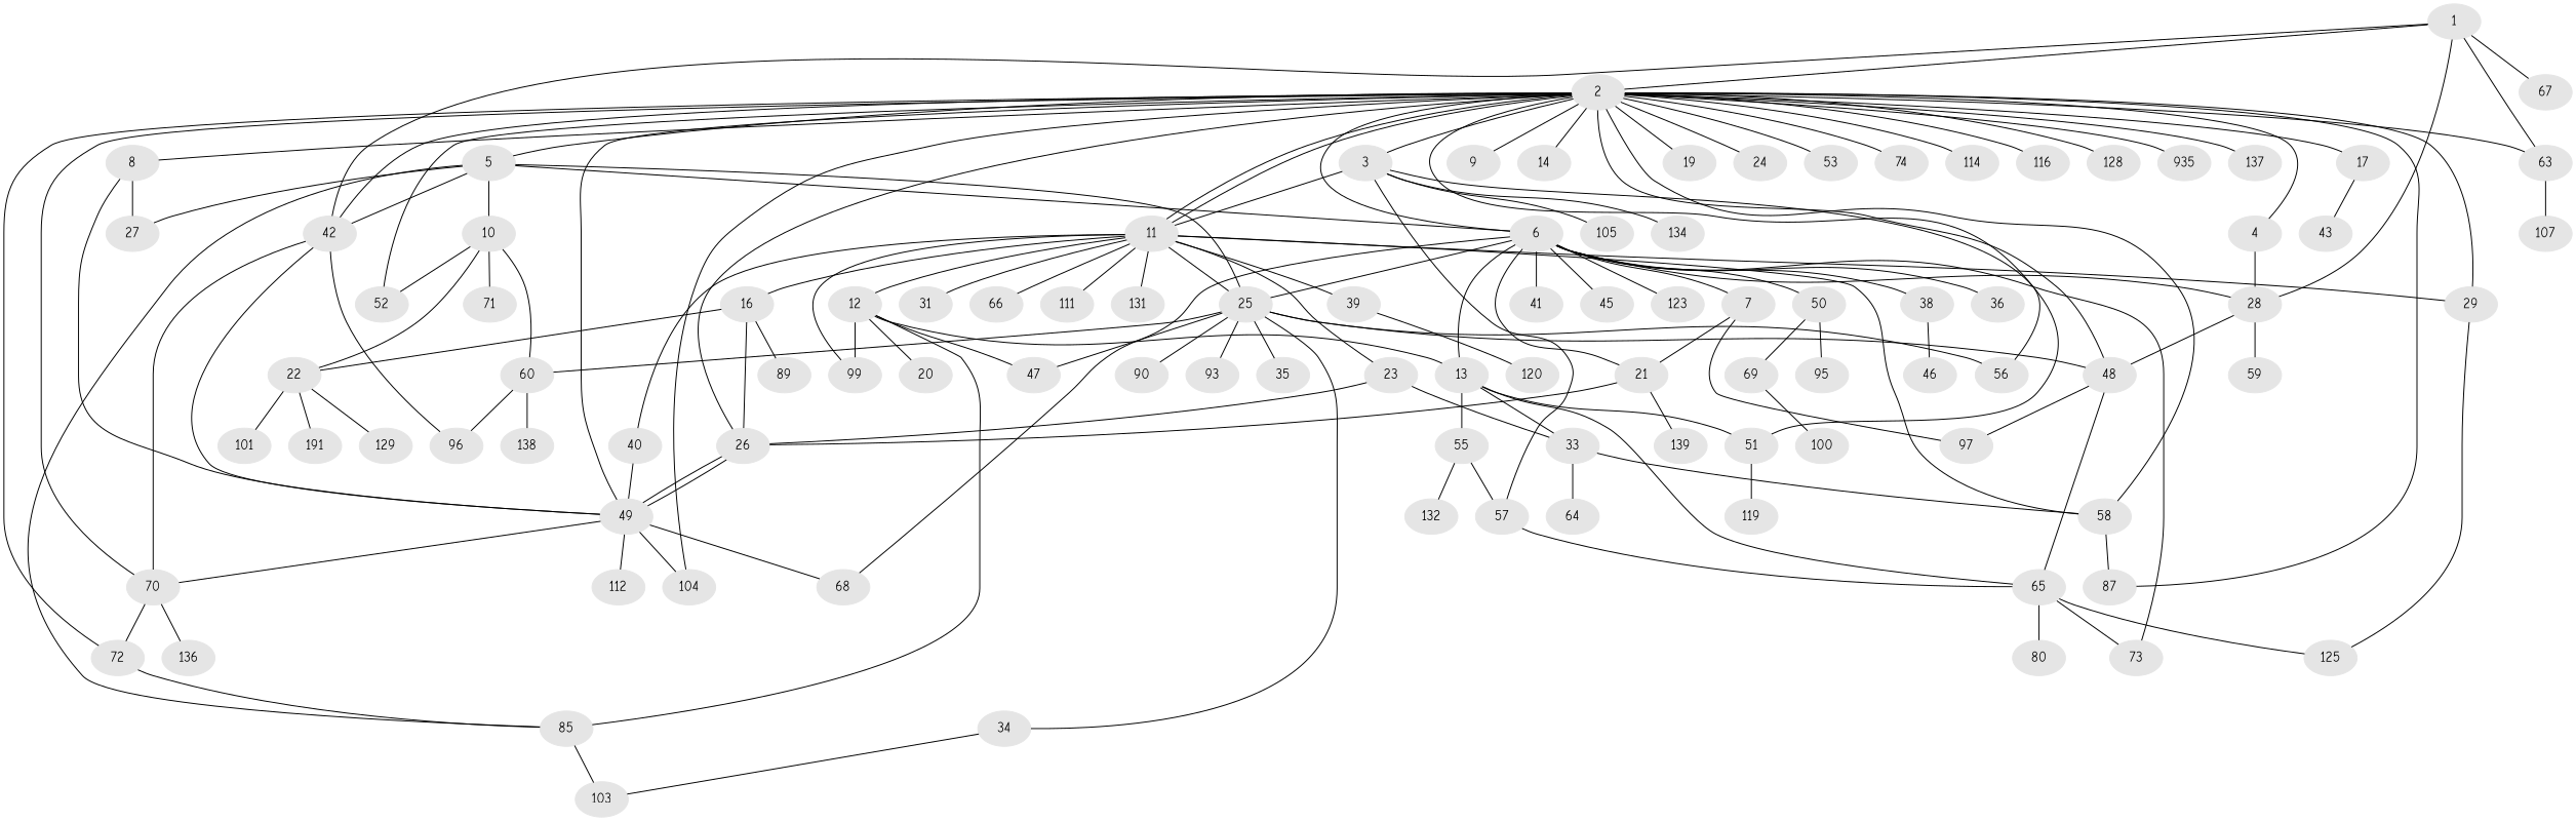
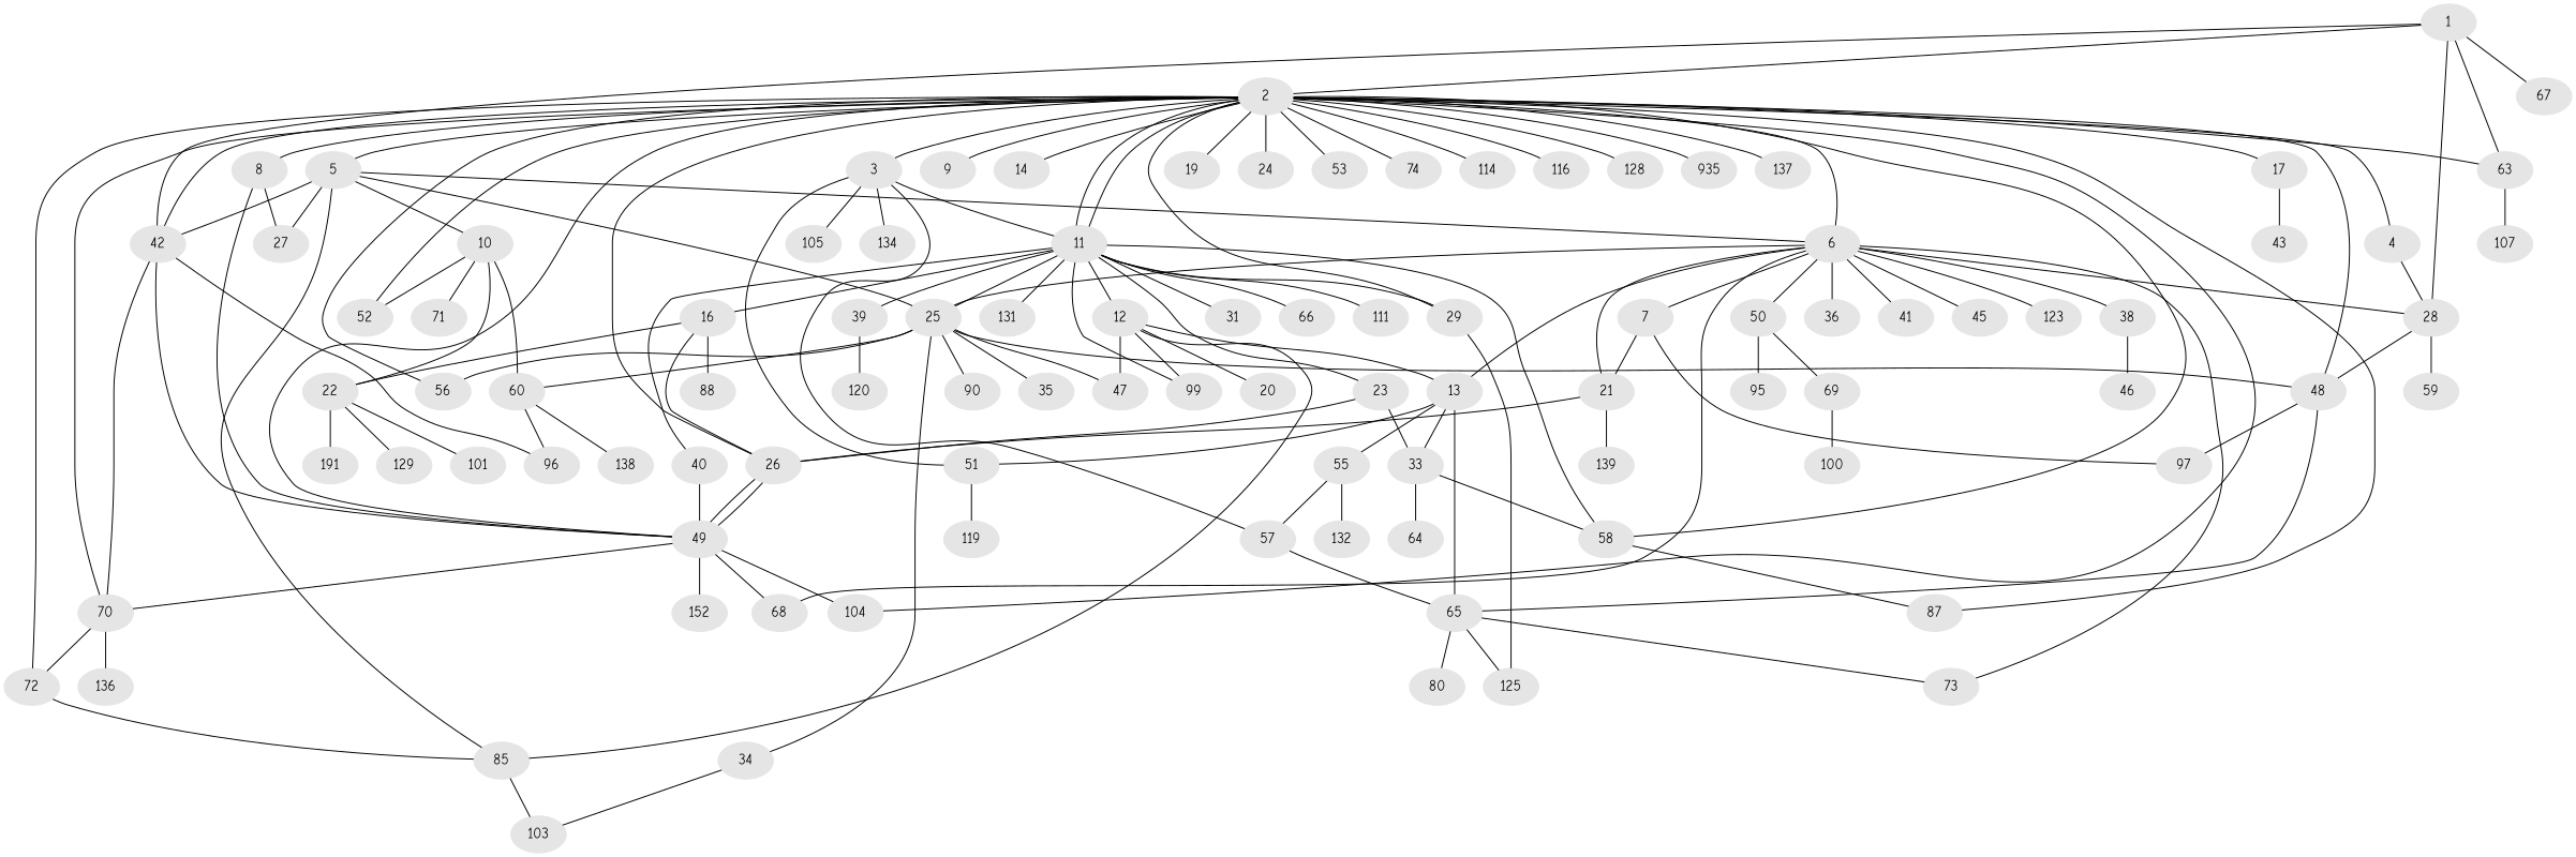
  graph {
    fontname="Comic Neue"
    node [color=gray90 fontname="Comic Neue" style=filled]
    edge [fontname="Comic Neue"]
    1 [super="+18"]
    2 [super="+83"]
    28 [super="+76"]
    42 [super="+77"]
    63 [super="+102"]
    67
    3 [super="+124"]
    4
    5 [super="+32"]
    6 [super="+44"]
    8 [super="+94"]
    9
    11 [super="+91"]
    14
    17 [super="+130"]
    19
    24
    26 [super="+127"]
    29
    48 [super="+115"]
    49 [super="+122"]
    52
    53
    56
    58 [super="+92"]
    70 [super="+75"]
    72 [super="+108"]
    74
    87 [super="+88"]
    104
    114
    116
    128
    n34 [label=935]
    137
    59
    96
    107
    51 [super="+62"]
    57 [super="+61"]
    105
    134
    10 [super="+78"]
    25 [super="+82"]
    27 [super="+117"]
    85 [super="+98"]
    7 [super="+15"]
    13 [super="+133"]
    21 [super="+106"]
    36
    38 [super="+79"]
    41
    45
    50 [super="+140"]
    68 [super="+86"]
    73
    123
    12 [super="+30"]
    16 [super="+54"]
    23 [super="+84"]
    31
    39
    40
    66
    99 [super="+118"]
    111
    131
    43
    125
    97
    65 [super="+81"]
-   112
+   112 [label=152]
    136
    119
    22
    60
    71
    47
    34 [super="+113"]
    35
    90
-   93
    103
    33 [super="+37"]
    55
    139
    46
    69
    95
    101 [super="+109"]
    n91 [label=191]
    129
    138
    20
-   89
+   89 [label=88]
    120
    64
    132
    80
    100
    1 -- 2
    1 -- 28
    1 -- 42
    1 -- 63
    1 -- 67
    2 -- 42
    2 -- 63
    2 -- 3
    2 -- 4
    2 -- 5
    2 -- 6
    2 -- 8
    2 -- 9
    2 -- 11
    2 -- 11
    2 -- 14
    2 -- 17
    2 -- 19
    2 -- 24
    2 -- 26
    2 -- 29
    2 -- 48
    2 -- 49
    2 -- 52
    2 -- 53
    2 -- 56
    2 -- 58
    2 -- 70
    2 -- 72
    2 -- 74
    2 -- 87
    2 -- 104
    2 -- 114
    2 -- 116
    2 -- 128
    2 -- n34
    2 -- 137
    28 -- 48
    28 -- 59
    42 -- 49
    42 -- 70
    42 -- 96
    63 -- 107
    3 -- 11
    3 -- 51
    3 -- 57
    3 -- 105
    3 -- 134
    4 -- 28
    5 -- 42
    5 -- 6
    5 -- 10
    5 -- 25
    5 -- 27
    5 -- 85
    6 -- 28
    6 -- 25
    6 -- 7
    6 -- 13
    6 -- 21
    6 -- 36
    6 -- 38
    6 -- 41
    6 -- 45
    6 -- 50
    6 -- 68
    6 -- 73
    6 -- 123
    8 -- 49
    8 -- 27
    11 -- 29
    11 -- 58
    11 -- 25
    11 -- 12
    11 -- 16
    11 -- 23
    11 -- 31
    11 -- 39
    11 -- 40
    11 -- 66
    11 -- 99
    11 -- 111
    11 -- 131
    17 -- 43
    26 -- 49
    26 -- 49
    29 -- 125
    48 -- 97
    48 -- 65
    49 -- 70
    49 -- 104
    49 -- 68
    49 -- 112
    58 -- 87
    70 -- 72
    70 -- 136
    72 -- 85
    51 -- 119
    57 -- 65
    10 -- 52
    10 -- 22
    10 -- 60
    10 -- 71
    25 -- 48
    25 -- 56
    25 -- 60
    25 -- 47
    25 -- 34
    25 -- 35
    25 -- 90
-   25 -- 93
    85 -- 103
    7 -- 21
    7 -- 97
    13 -- 51
    13 -- 65
    13 -- 33
    13 -- 55
    21 -- 26
    21 -- 139
    38 -- 46 [weight=2]
    50 -- 69
    50 -- 95
    12 -- 85
    12 -- 13
    12 -- 99
    12 -- 47
    12 -- 20
    16 -- 26
    16 -- 22
    16 -- 89
    23 -- 26
    23 -- 33
    39 -- 120
    40 -- 49
    65 -- 73
    65 -- 125
    65 -- 80
    22 -- 101
    22 -- n91
    22 -- 129
    60 -- 96
    60 -- 138
    34 -- 103
    33 -- 58
    33 -- 64
    55 -- 57
    55 -- 132
    69 -- 100
  }
